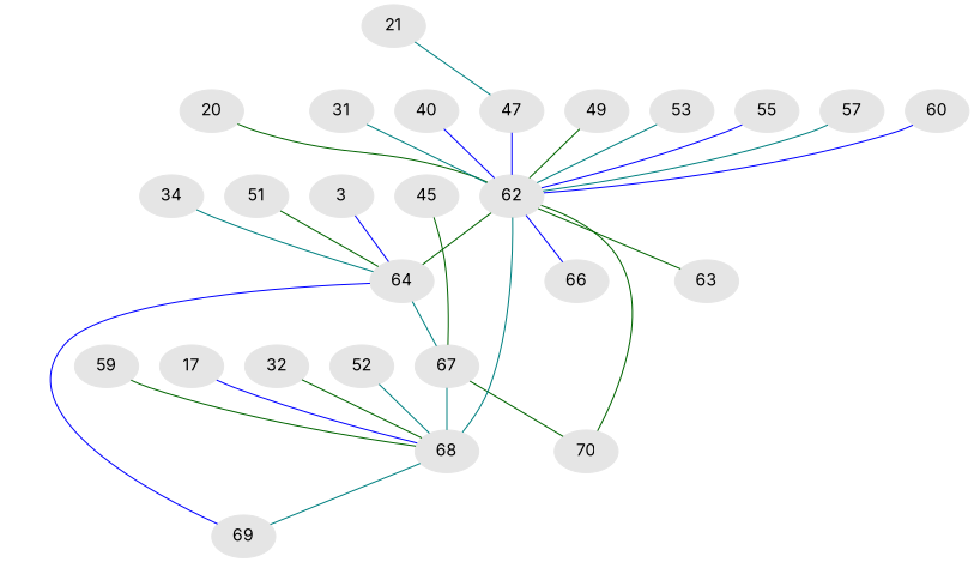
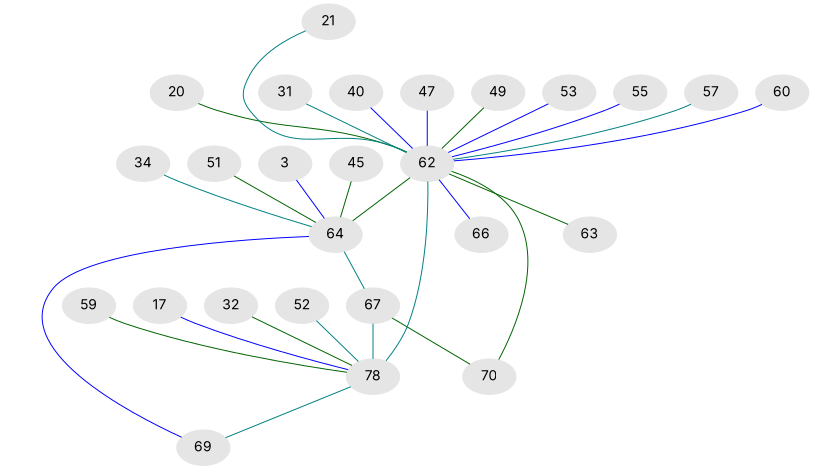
  graph {
    fontname=Inter
    node [color=gray90 fontname=Inter style=filled]
    edge [color=teal fontname=Inter]
    64 [super="+4+36+41+33+50"]
    67 [super="+14+26+61+28+58+65"]
    69
    3
-   68 [super="+35+56"]
+   68 [super="+35+56" label=78]
    17
    62 [super="+44+42+54"]
    63 [super="+29"]
    66
    70 [super="+23"]
    20 [super="+6"]
    21
    31
    32
    34
    40
    45
    47
    49
    51
    52
    53
    55
    57
    59
    60
    64 -- 67 [weight=2]
    64 -- 69 [color=blue]
    67 -- 68 [weight=3]
    67 -- 70 [color=darkgreen]
    3 -- 64 [color=blue]
    68 -- 69
    17 -- 68 [color=blue]
    62 -- 64 [color=darkgreen weight=9]
    62 -- 68 [weight=7]
    62 -- 63 [color=darkgreen]
    62 -- 66 [color=blue]
    62 -- 70 [color=darkgreen]
    20 -- 62 [color=darkgreen weight=2]
-   21 -- 47
+   21 -- 62
    31 -- 62
    32 -- 68 [color=darkgreen]
    34 -- 64
    40 -- 62 [color=blue]
-   45 -- 67 [color=darkgreen]
+   45 -- 64 [color=darkgreen]
    47 -- 62 [color=blue]
    49 -- 62 [color=darkgreen]
    51 -- 64 [color=darkgreen]
    52 -- 68
-   53 -- 62
+   53 -- 62 [color=blue]
    55 -- 62 [color=blue]
    57 -- 62
    59 -- 68 [color=darkgreen]
    60 -- 62 [color=blue]
  }
